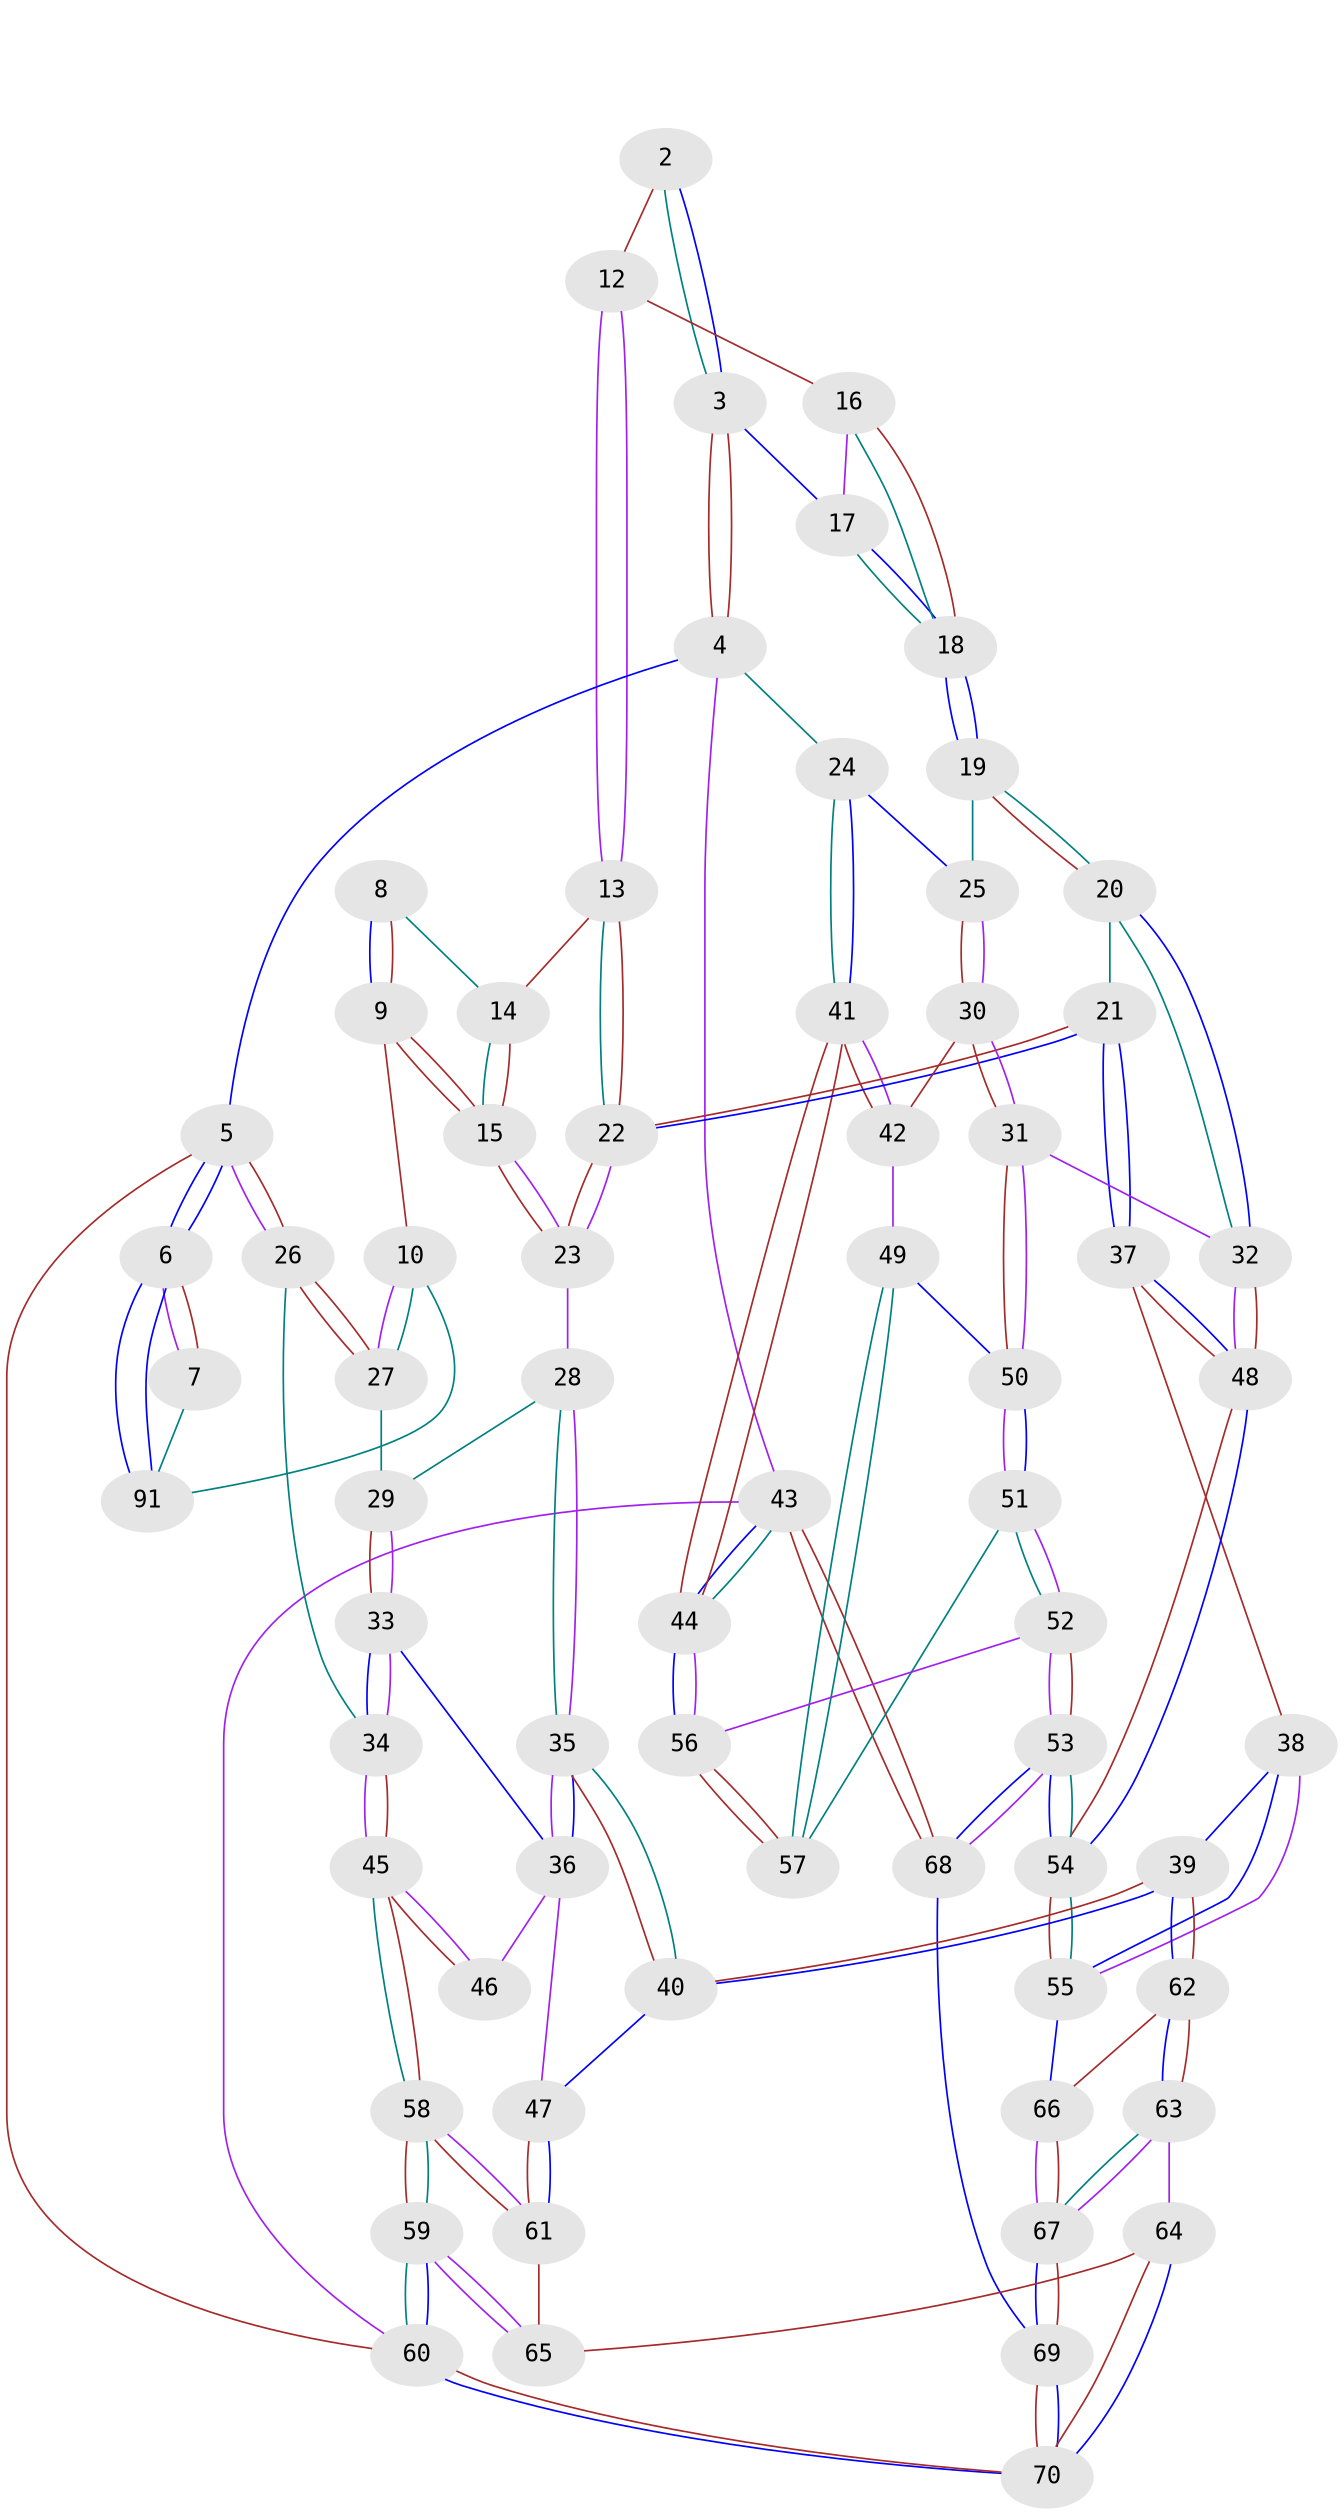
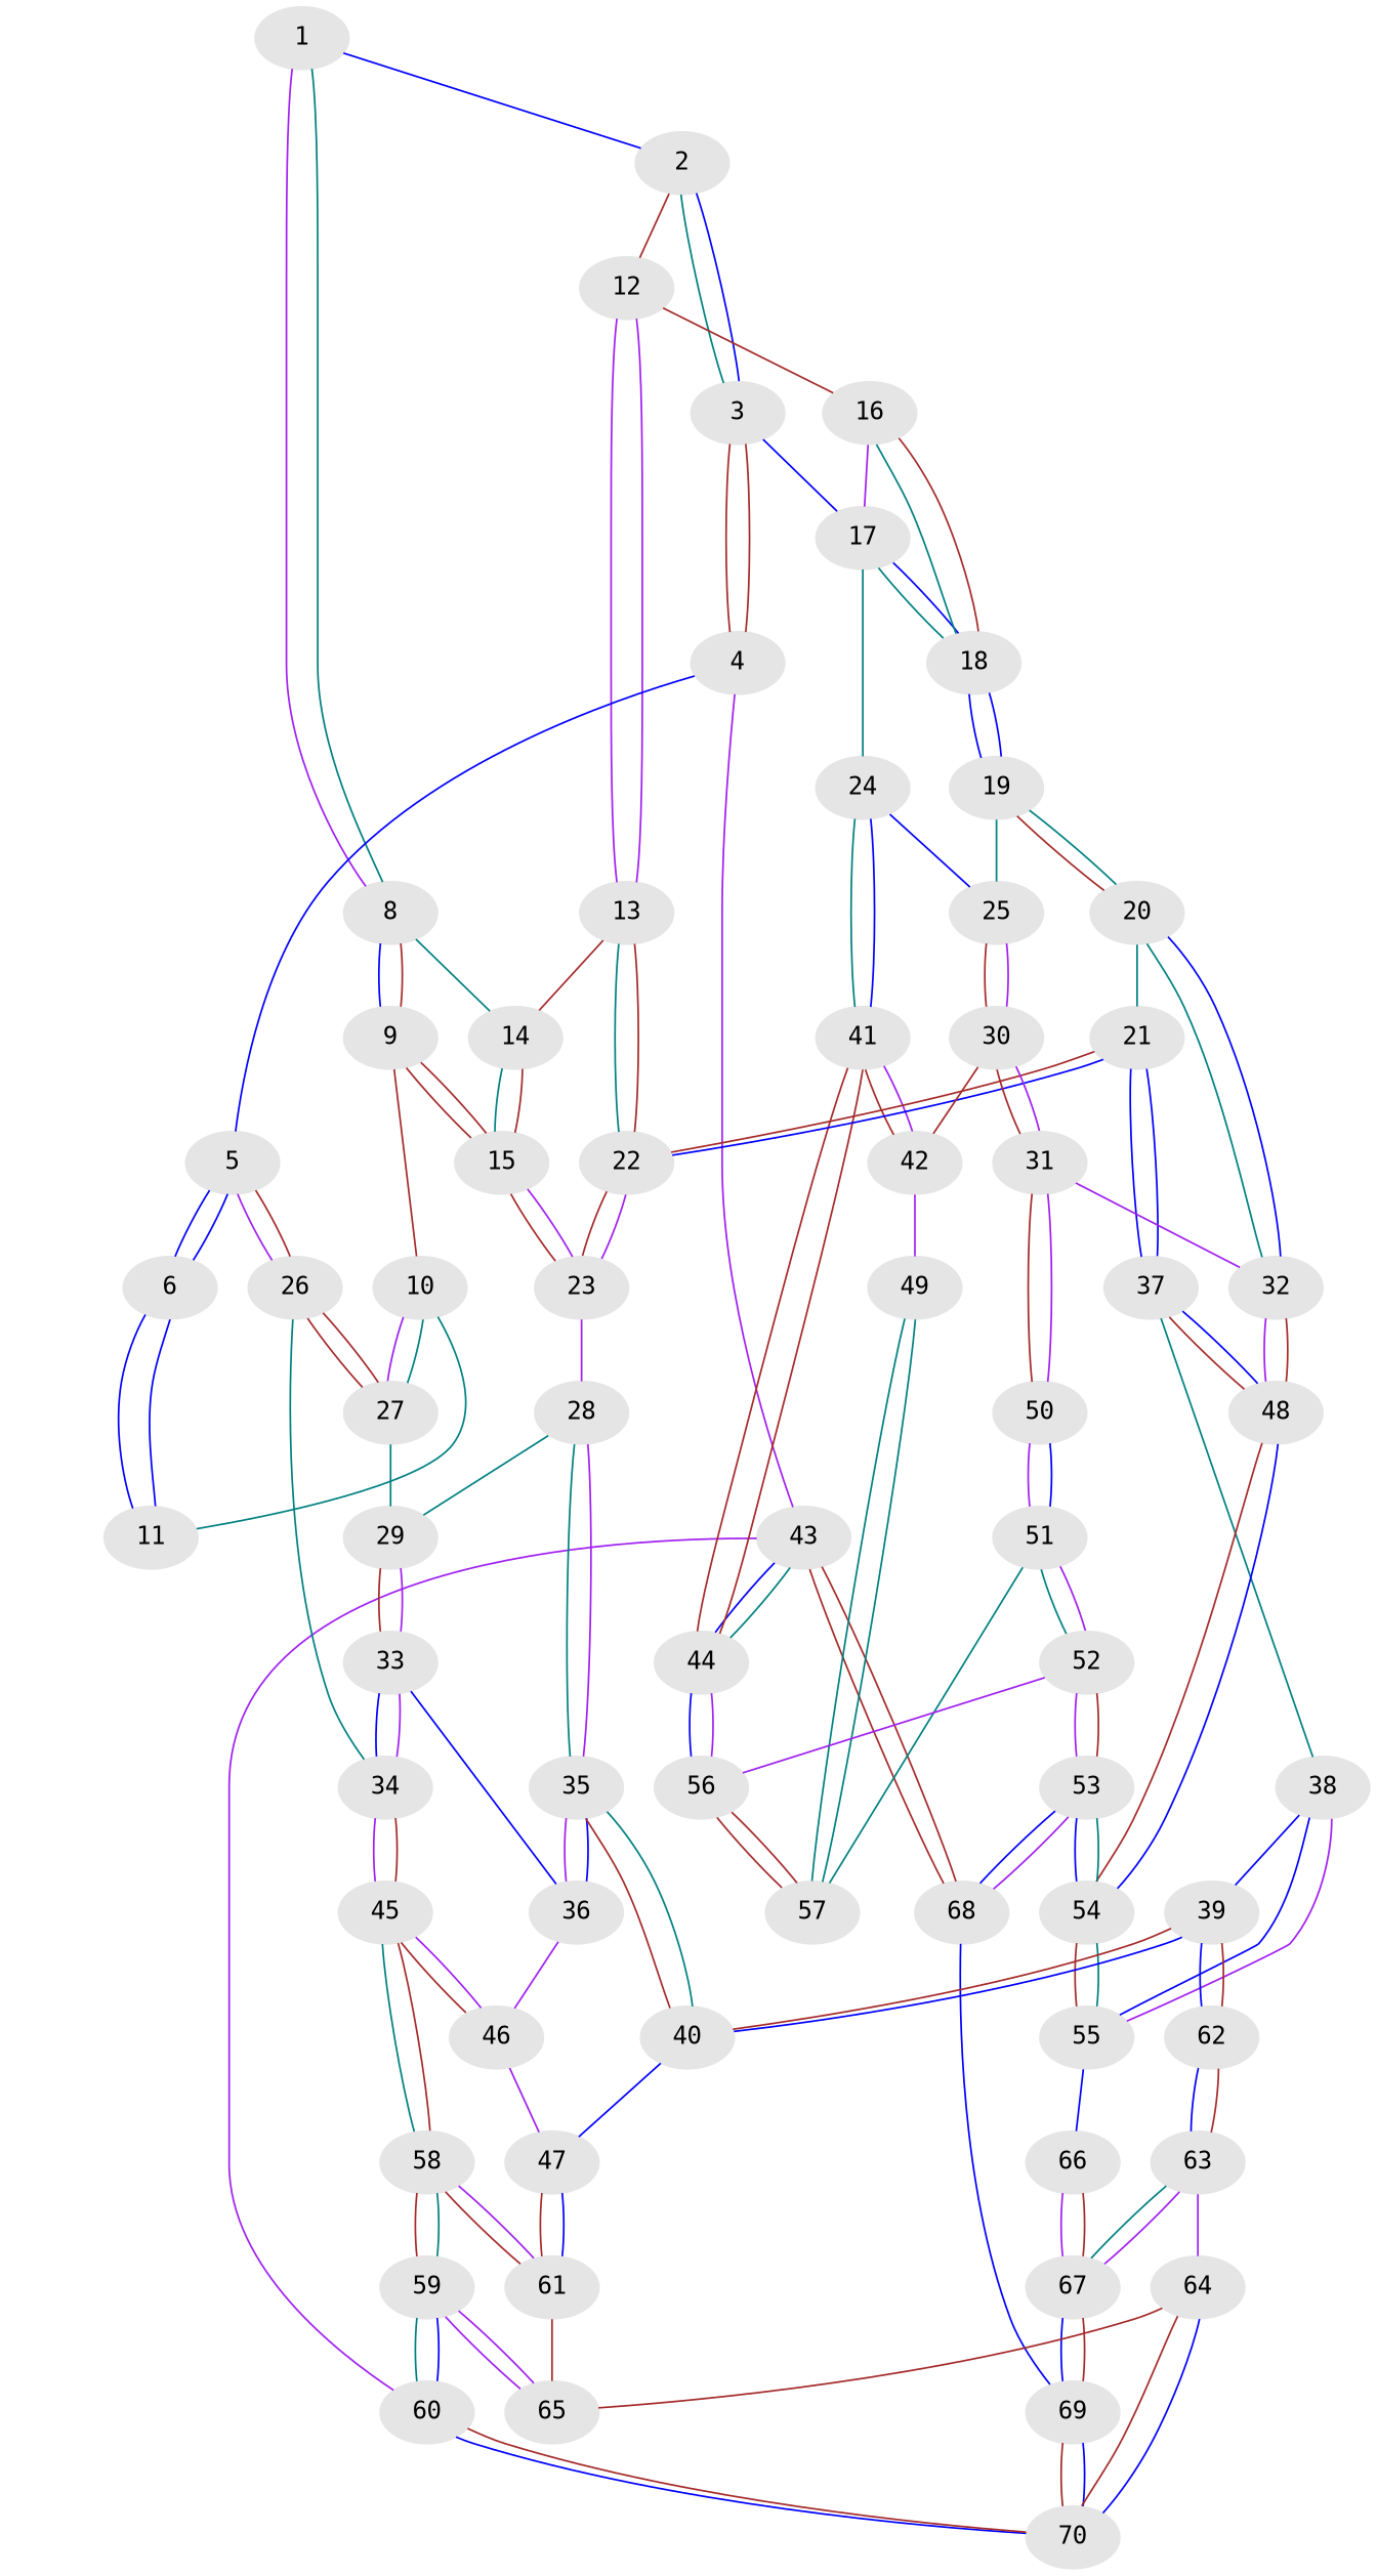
  graph {
    fontname="DejaVu Sans Mono"
    node [color=gray90 fontname="DejaVu Sans Mono" style=filled]
    edge [color=brown fontname="DejaVu Sans Mono"]
+   1
    2
    8
    3
    12
    9
    14
    4
    17
    13
    16
    5
    24
    43
    18
    6
    26
    60
    25
    41
    44
    68
-   7
-   11 [label=91]
+   11
    27
    34
    70
    10
    15
    23
    29
    22
    28
    19
    20
    21
    32
    30
    37
    48
    38
    35
    42
    31
    45
    33
    36
    40
    50
    49
    51
    54
    46
    58
    47
    39
    55
    62
    66
    63
    61
    56
    57
    69
    59
    65
    52
    53
    67
    64
+   1 -- 2 [color=blue]
+   1 -- 8 [color=purple]
+   1 -- 8 [color=teal]
    2 -- 3 [color=teal]
    2 -- 3 [color=blue]
    2 -- 12
    8 -- 9 [color=blue]
    8 -- 9
    8 -- 14 [color=teal]
    3 -- 4
    3 -- 4
    3 -- 17 [color=blue]
    12 -- 13 [color=purple]
    12 -- 13 [color=purple]
    12 -- 16
    9 -- 10
    9 -- 15
    9 -- 15
    14 -- 15 [color=teal]
    14 -- 15
    4 -- 5 [color=blue]
-   4 -- 24 [color=teal]
+   17 -- 24 [color=teal]
    4 -- 43 [color=purple]
    17 -- 18 [color=teal]
    17 -- 18 [color=blue]
    13 -- 14
    13 -- 22 [color=teal]
    13 -- 22
    16 -- 17 [color=purple]
    16 -- 18 [color=teal]
    16 -- 18
    5 -- 6 [color=blue]
    5 -- 6 [color=blue]
    5 -- 26 [color=purple]
    5 -- 26
-   5 -- 60
    24 -- 25 [color=blue]
    24 -- 41 [color=teal]
    24 -- 41 [color=blue]
    43 -- 60 [color=purple]
    43 -- 44 [color=blue]
    43 -- 44 [color=teal]
    43 -- 68
    43 -- 68
    18 -- 19 [color=blue]
    18 -- 19 [color=blue]
-   6 -- 7 [color=purple]
-   6 -- 7
    6 -- 11 [color=blue]
    6 -- 11 [color=blue]
    26 -- 27
    26 -- 27
    26 -- 34 [color=teal]
    60 -- 70 [color=blue]
    60 -- 70
    25 -- 30
    25 -- 30 [color=purple]
    41 -- 44
    41 -- 44
    41 -- 42
    41 -- 42 [color=purple]
    44 -- 56 [color=blue]
    44 -- 56 [color=purple]
    68 -- 69 [color=blue]
-   7 -- 11 [color=teal]
    27 -- 29 [color=teal]
    34 -- 45 [color=purple]
    34 -- 45
    10 -- 11 [color=teal]
    10 -- 27 [color=purple]
    10 -- 27 [color=teal]
    15 -- 23
    15 -- 23 [color=purple]
    23 -- 28 [color=purple]
    29 -- 33
    29 -- 33 [color=purple]
    22 -- 23
    22 -- 23 [color=purple]
    28 -- 29 [color=teal]
    28 -- 35 [color=teal]
    28 -- 35 [color=purple]
    19 -- 25 [color=teal]
    19 -- 20
    19 -- 20 [color=teal]
    20 -- 21 [color=teal]
    20 -- 32 [color=teal]
    20 -- 32 [color=blue]
    21 -- 22
    21 -- 22 [color=blue]
    21 -- 37 [color=blue]
    21 -- 37 [color=blue]
    32 -- 48 [color=purple]
    32 -- 48
    30 -- 42
    30 -- 31
    30 -- 31 [color=purple]
    37 -- 48
    37 -- 48 [color=blue]
-   37 -- 38
+   37 -- 38 [color=teal]
    48 -- 54
    48 -- 54 [color=blue]
    38 -- 39 [color=blue]
    38 -- 55 [color=blue]
    38 -- 55 [color=purple]
    35 -- 36 [color=purple]
    35 -- 36 [color=blue]
    35 -- 40
    35 -- 40 [color=teal]
    42 -- 49 [color=purple]
    31 -- 32 [color=purple]
    31 -- 50
    31 -- 50 [color=purple]
    45 -- 46
    45 -- 46 [color=purple]
    45 -- 58 [color=teal]
    45 -- 58
    33 -- 34 [color=blue]
    33 -- 34 [color=purple]
    33 -- 36 [color=blue]
    36 -- 46 [color=purple]
    40 -- 47 [color=blue]
    50 -- 51 [color=purple]
    50 -- 51 [color=blue]
-   49 -- 50 [color=blue]
    49 -- 57 [color=teal]
    49 -- 57 [color=teal]
    51 -- 57 [color=teal]
    51 -- 52 [color=teal]
    51 -- 52 [color=purple]
    54 -- 55
    54 -- 55 [color=teal]
-   36 -- 47 [color=purple]
+   46 -- 47 [color=purple]
    58 -- 61
    58 -- 61 [color=purple]
    58 -- 59
    58 -- 59 [color=teal]
    47 -- 61
    47 -- 61 [color=blue]
    39 -- 40
    39 -- 40 [color=blue]
    39 -- 62 [color=blue]
    39 -- 62
    55 -- 66 [color=blue]
-   62 -- 66
    62 -- 63 [color=blue]
    62 -- 63
    66 -- 67 [color=purple]
    66 -- 67
    63 -- 67 [color=teal]
    63 -- 67 [color=purple]
    63 -- 64 [color=purple]
    61 -- 65
    56 -- 57
    56 -- 57
    69 -- 70
    69 -- 70 [color=blue]
    59 -- 60 [color=teal]
    59 -- 60 [color=blue]
    59 -- 65 [color=purple]
    59 -- 65 [color=purple]
    52 -- 56 [color=purple]
    52 -- 53 [color=purple]
    52 -- 53
    53 -- 68 [color=blue]
    53 -- 68 [color=purple]
    53 -- 54 [color=blue]
    53 -- 54 [color=teal]
    67 -- 69 [color=blue]
    67 -- 69
    64 -- 70
    64 -- 70 [color=blue]
    64 -- 65
  }
